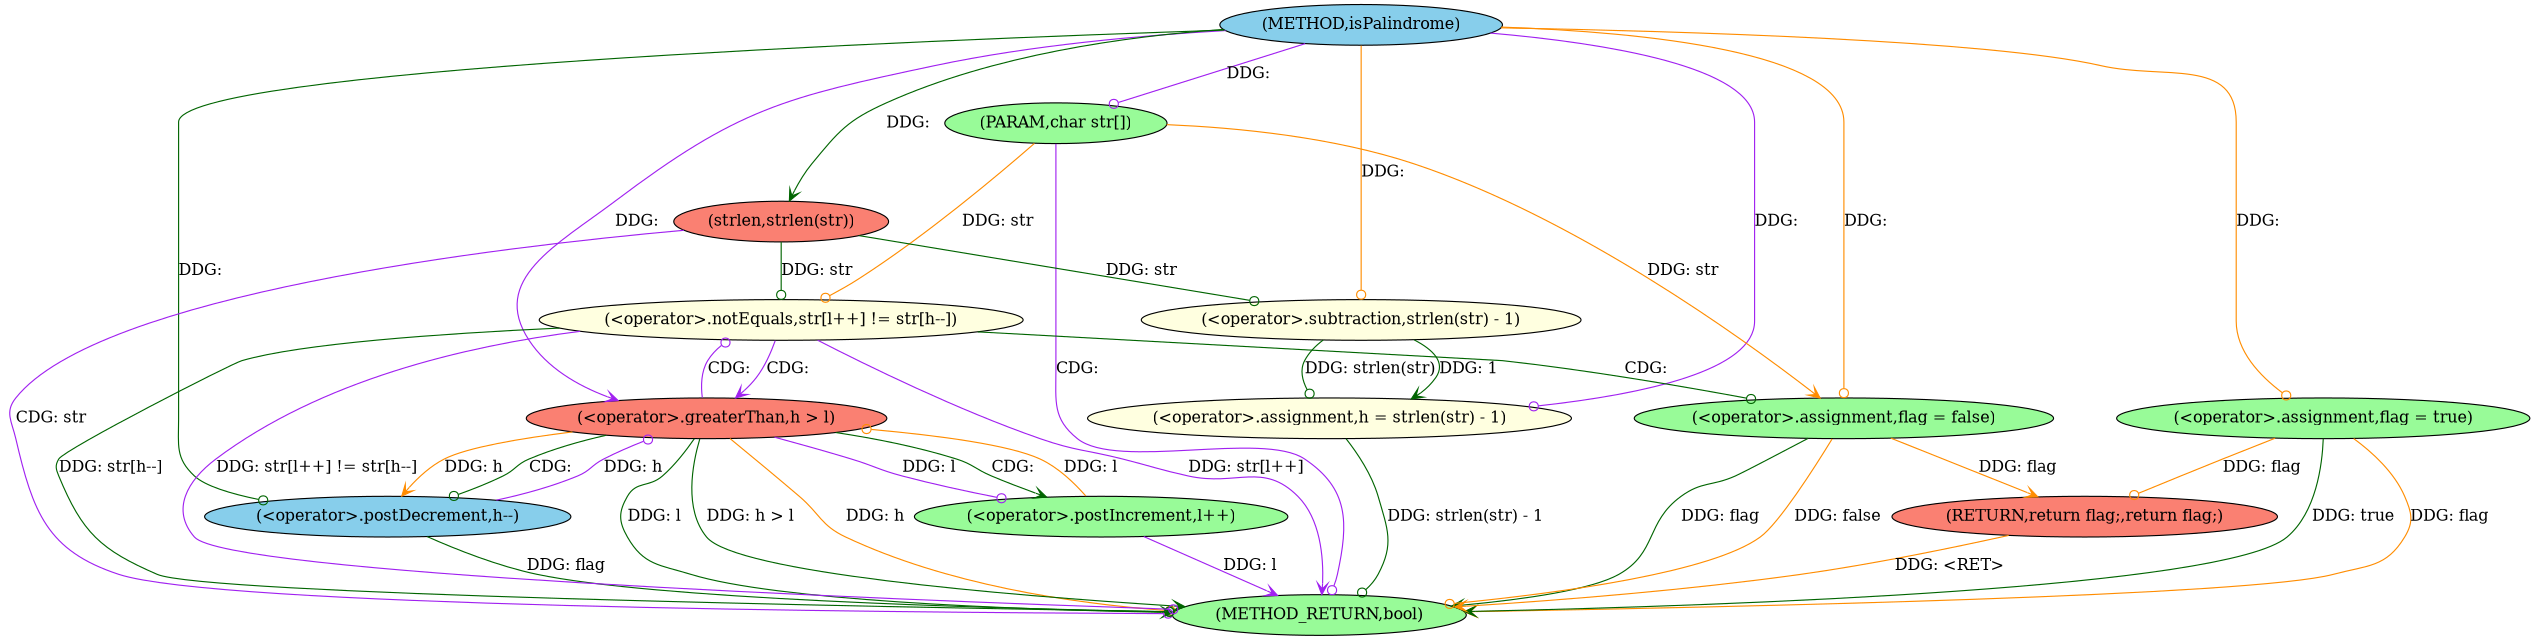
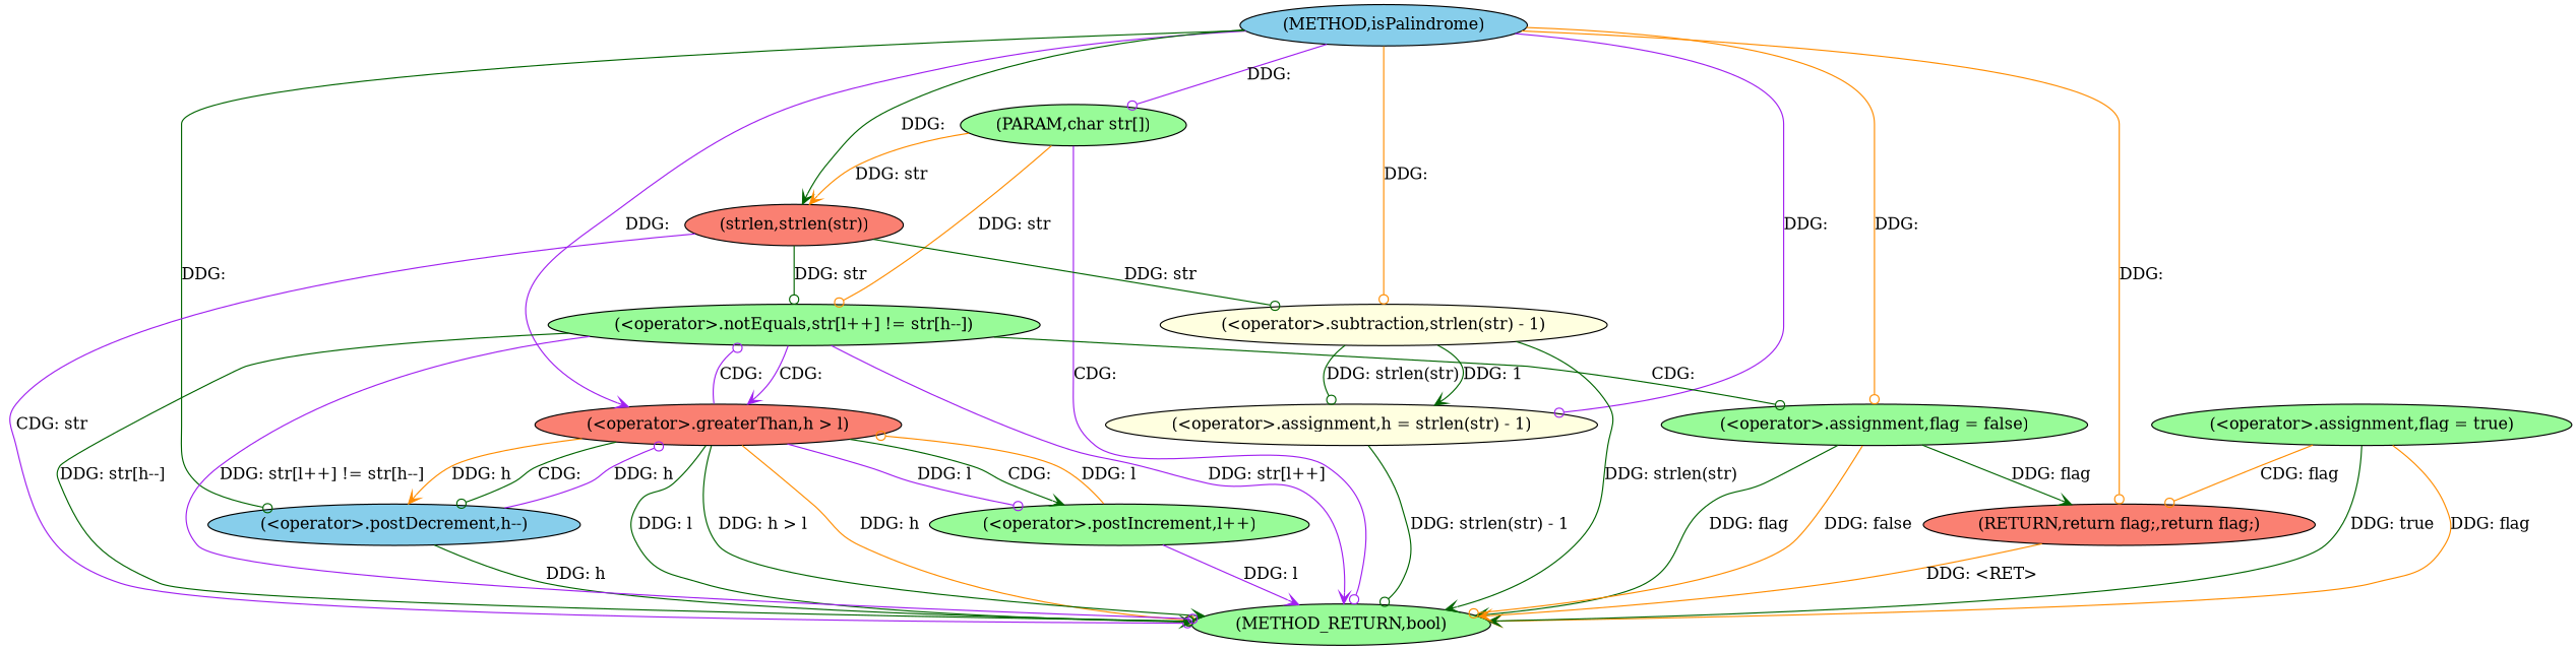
  digraph {
    node [fillcolor=palegreen style=filled]
    edge [arrowhead=odot color=darkgreen]
    n1 [fillcolor=skyblue label="(METHOD,isPalindrome)"]
    n2 [label="(PARAM,char str[])"]
    n3 [fillcolor=lightyellow label="(<operator>.assignment,h = strlen(str) - 1)"]
    n4 [label="(<operator>.assignment,flag = true)"]
    n5 [fillcolor=salmon label="(<operator>.greaterThan,h > l)"]
    n6 [fillcolor=lightyellow label="(<operator>.subtraction,strlen(str) - 1)"]
    n7 [fillcolor=salmon label="(strlen,strlen(str))"]
    n8 [label="(<operator>.assignment,flag = false)"]
    n9 [fillcolor=skyblue label="(<operator>.postDecrement,h--)"]
    n10 [label="(METHOD_RETURN,bool)"]
-   n11 [fillcolor=lightyellow label="(<operator>.notEquals,str[l++] != str[h--])"]
+   n11 [label="(<operator>.notEquals,str[l++] != str[h--])"]
    n12 [fillcolor=salmon label="(RETURN,return flag;,return flag;)"]
    n13 [label="(<operator>.postIncrement,l++)"]
    n1 -> n2 [color=purple label="DDG: "]
    n1 -> n3 [color=purple label="DDG: "]
-   n1 -> n4 [color=darkorange label="DDG: "]
+   n1 -> n12 [color=darkorange label="DDG: "]
    n1 -> n5 [arrowhead=vee color=purple label="DDG: "]
    n1 -> n6 [color=darkorange label="DDG: "]
    n1 -> n7 [arrowhead=vee label="DDG: "]
    n1 -> n8 [color=darkorange label="DDG: "]
    n1 -> n9 [label="DDG: "]
-   n2 -> n8 [arrowhead=vee color=darkorange label="DDG: str"]
+   n2 -> n7 [arrowhead=vee color=darkorange label="DDG: str"]
    n2 -> n10 [color=purple label="CDG: "]
    n2 -> n11 [color=darkorange label="DDG: str"]
    n3 -> n10 [label="DDG: strlen(str) - 1"]
    n4 -> n10 [arrowhead=vee color=darkorange label="DDG: flag"]
    n4 -> n10 [arrowhead=vee label="DDG: true"]
-   n4 -> n12 [color=darkorange label="DDG: flag"]
+   n4 -> n12 [color=darkorange label="CDG: flag"]
    n5 -> n9 [arrowhead=vee color=darkorange label="DDG: h"]
    n5 -> n9 [label="CDG: "]
    n5 -> n10 [color=darkorange label="DDG: h"]
    n5 -> n10 [arrowhead=vee label="DDG: l"]
    n5 -> n10 [arrowhead=vee label="DDG: h > l"]
    n5 -> n11 [color=purple label="CDG: "]
    n5 -> n13 [color=purple label="DDG: l"]
    n5 -> n13 [arrowhead=vee label="CDG: "]
    n6 -> n3 [label="DDG: strlen(str)"]
    n6 -> n3 [arrowhead=vee label="DDG: 1"]
+   n6 -> n10 [arrowhead=vee label="DDG: strlen(str)"]
    n7 -> n6 [label="DDG: str"]
    n7 -> n10 [color=purple label="CDG: str"]
    n7 -> n11 [label="DDG: str"]
    n8 -> n10 [arrowhead=vee label="DDG: flag"]
    n8 -> n10 [color=darkorange label="DDG: false"]
-   n8 -> n12 [arrowhead=vee color=darkorange label="DDG: flag"]
+   n8 -> n12 [arrowhead=vee label="DDG: flag"]
    n9 -> n5 [color=purple label="DDG: h"]
-   n9 -> n10 [label="DDG: flag"]
+   n9 -> n10 [label="DDG: h"]
    n11 -> n5 [arrowhead=vee color=purple label="CDG: "]
    n11 -> n8 [label="CDG: "]
    n11 -> n10 [arrowhead=vee color=purple label="DDG: str[l++]"]
    n11 -> n10 [label="DDG: str[h--]"]
    n11 -> n10 [color=purple label="DDG: str[l++] != str[h--]"]
    n12 -> n10 [arrowhead=vee color=darkorange label="DDG: <RET>"]
    n13 -> n5 [color=darkorange label="DDG: l"]
    n13 -> n10 [arrowhead=vee color=purple label="DDG: l"]
  }
